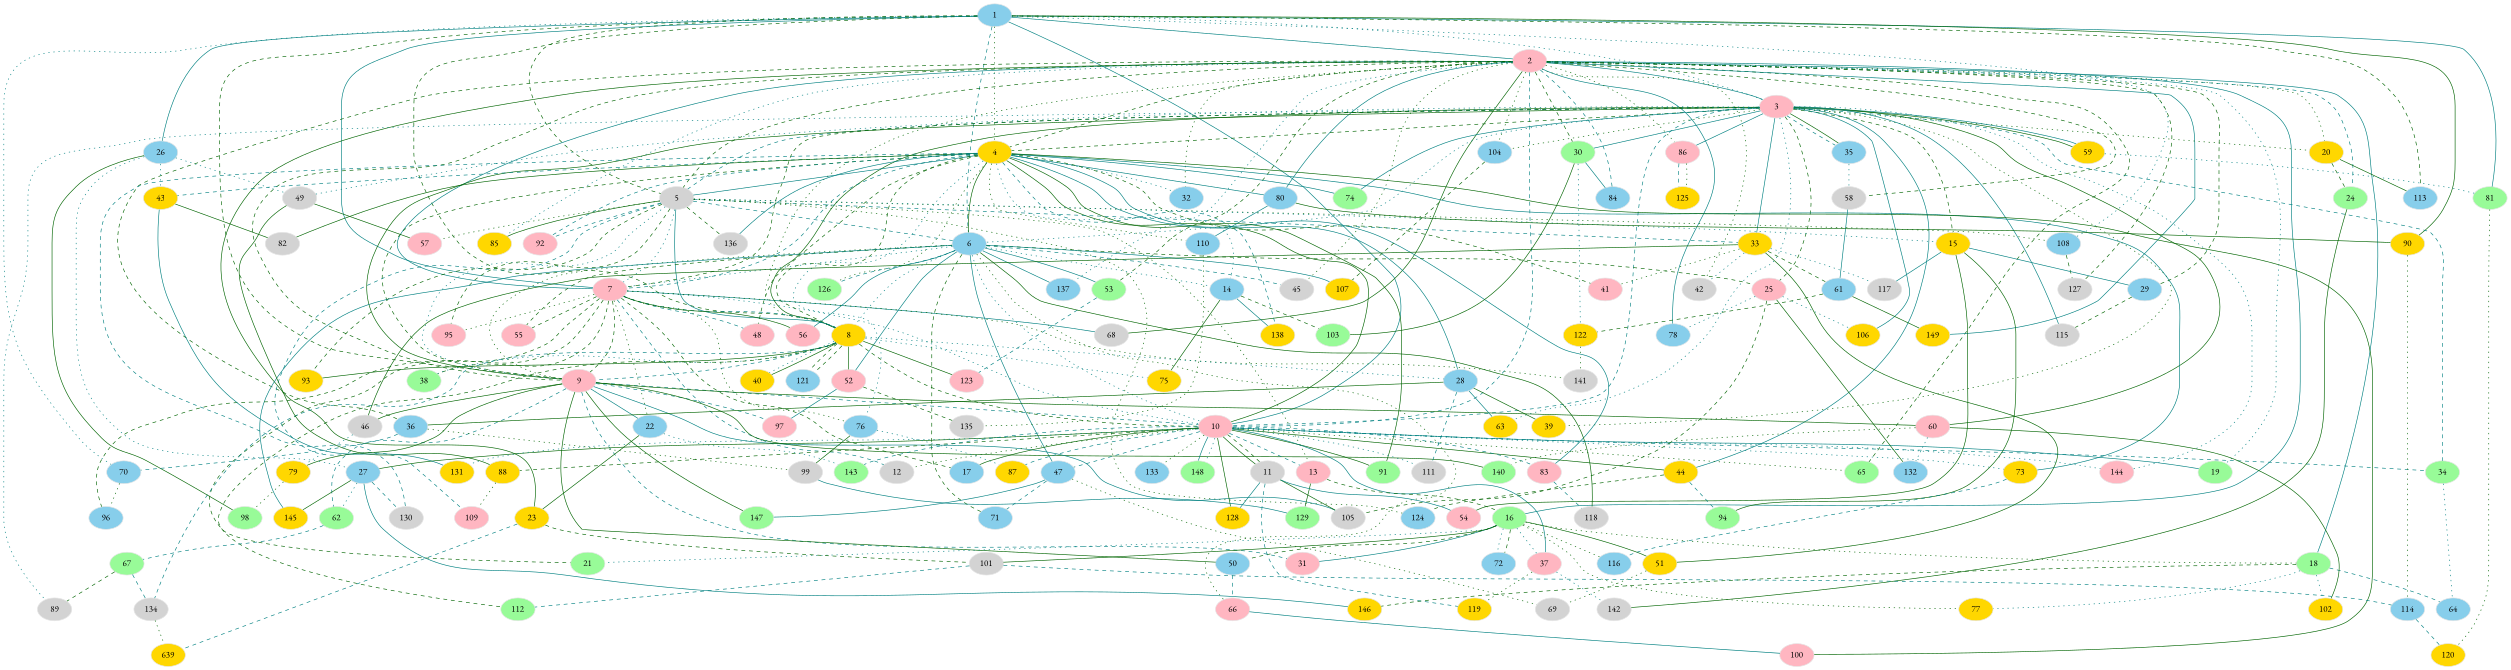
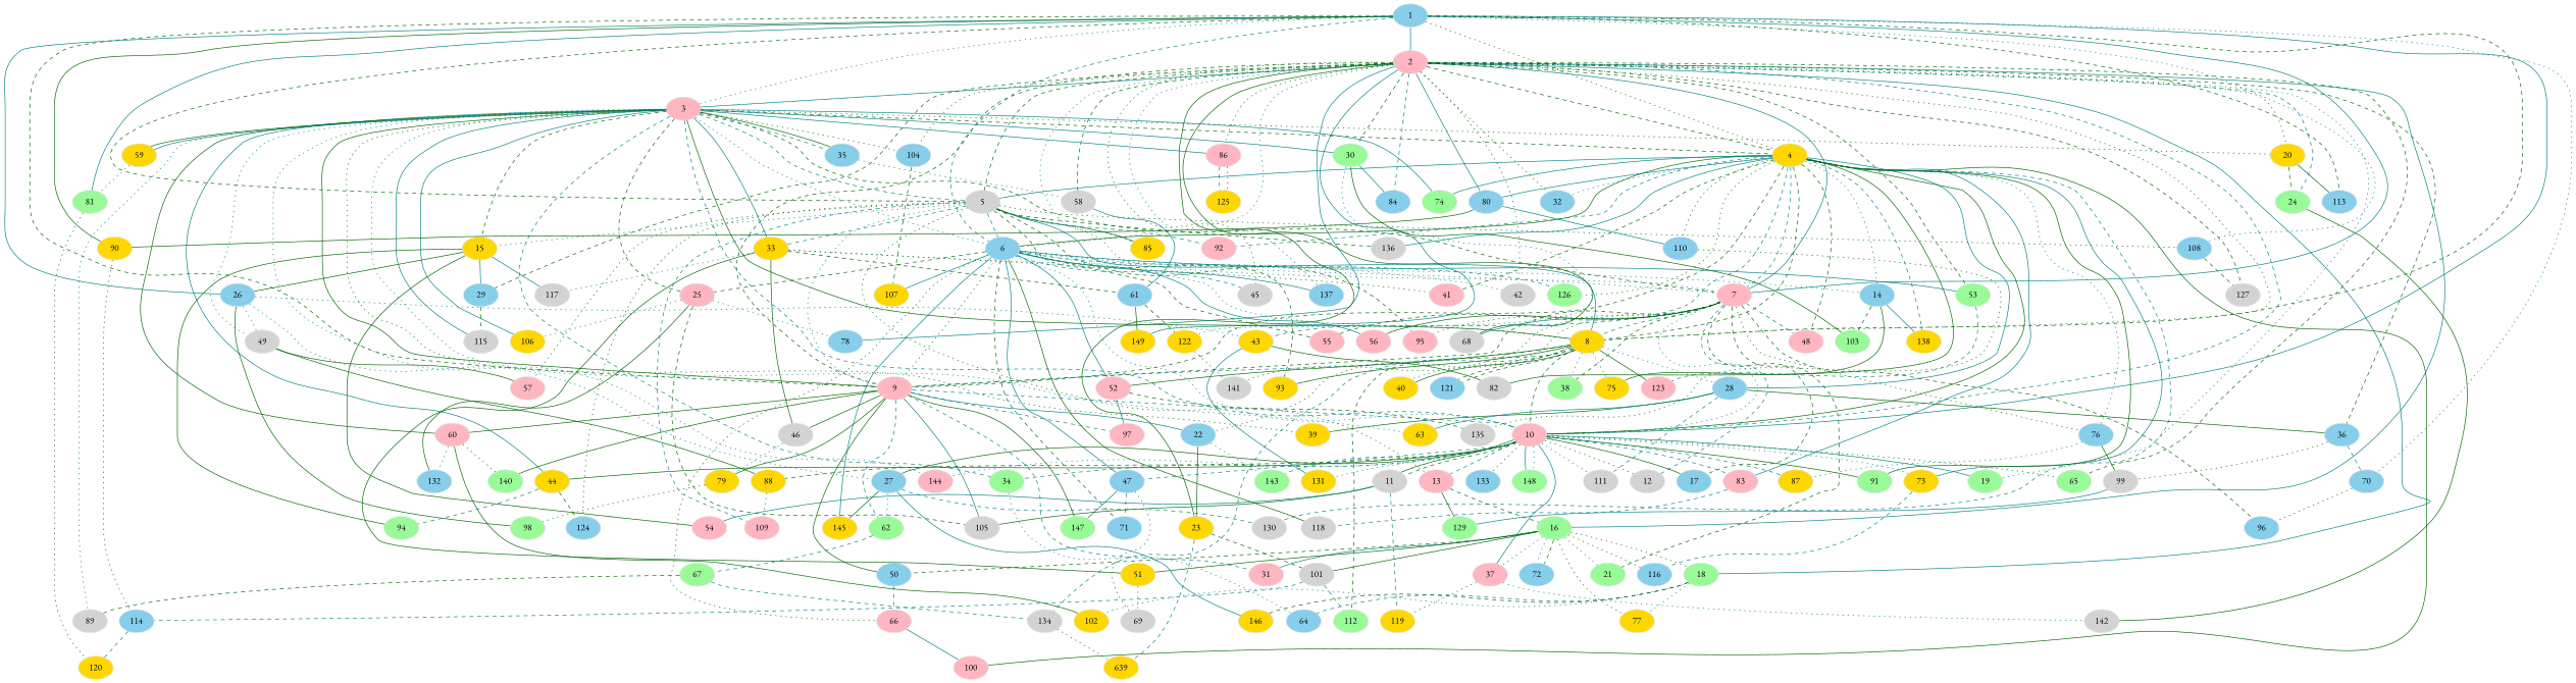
  graph {
    fontname="EB Garamond"
    node [color=gray90 fillcolor=gold fontname="EB Garamond" style=filled]
    edge [color=teal fontname="EB Garamond" style=solid]
    1 [fillcolor=skyblue]
    2 [fillcolor=lightpink]
    3 [fillcolor=lightpink]
    4
    5 [fillcolor=lightgrey]
    6 [fillcolor=skyblue]
    7 [fillcolor=lightpink]
    8
    9 [fillcolor=lightpink]
    10 [fillcolor=lightpink]
    26 [fillcolor=skyblue]
    70 [fillcolor=skyblue]
    81 [fillcolor=palegreen]
    90
    108 [fillcolor=skyblue]
    113 [fillcolor=skyblue]
    84 [fillcolor=skyblue]
    16 [fillcolor=palegreen]
    18 [fillcolor=palegreen]
    19 [fillcolor=palegreen]
    20
    23
    24 [fillcolor=palegreen]
    29 [fillcolor=skyblue]
    30 [fillcolor=palegreen]
    32 [fillcolor=skyblue]
    36 [fillcolor=skyblue]
    42 [fillcolor=lightgrey]
    45 [fillcolor=lightgrey]
    53 [fillcolor=palegreen]
    58 [fillcolor=lightgrey]
    65 [fillcolor=palegreen]
    68 [fillcolor=lightgrey]
    78 [fillcolor=skyblue]
    80 [fillcolor=skyblue]
    85
    86 [fillcolor=lightpink]
    104 [fillcolor=skyblue]
    127 [fillcolor=lightgrey]
    137 [fillcolor=skyblue]
    149
    15
    25 [fillcolor=lightpink]
    33
    34 [fillcolor=palegreen]
    35 [fillcolor=skyblue]
    39
    44
    49 [fillcolor=lightgrey]
    59
    60 [fillcolor=lightpink]
    63
    74 [fillcolor=palegreen]
    89 [fillcolor=lightgrey]
    106
    115 [fillcolor=lightgrey]
    144 [fillcolor=lightpink]
    14 [fillcolor=skyblue]
    28 [fillcolor=skyblue]
    41 [fillcolor=lightpink]
    43
    48 [fillcolor=lightpink]
    73
    76 [fillcolor=skyblue]
    82 [fillcolor=lightgrey]
    83 [fillcolor=lightpink]
    91 [fillcolor=palegreen]
    92 [fillcolor=lightpink]
    100 [fillcolor=lightpink]
    110 [fillcolor=skyblue]
    126 [fillcolor=palegreen]
    130 [fillcolor=lightgrey]
    136 [fillcolor=lightgrey]
    138
    13 [fillcolor=lightpink]
    57 [fillcolor=lightpink]
    93
    95 [fillcolor=lightpink]
    109 [fillcolor=lightpink]
    124 [fillcolor=skyblue]
    47 [fillcolor=skyblue]
    52 [fillcolor=lightpink]
    55 [fillcolor=lightpink]
    56 [fillcolor=lightpink]
    66 [fillcolor=lightpink]
    71 [fillcolor=skyblue]
    107
    118 [fillcolor=lightgrey]
    145
    12 [fillcolor=lightgrey]
    17 [fillcolor=skyblue]
    21 [fillcolor=palegreen]
    22 [fillcolor=skyblue]
    38 [fillcolor=palegreen]
    96 [fillcolor=skyblue]
    141 [fillcolor=lightgrey]
    40
    75
    112 [fillcolor=palegreen]
    121 [fillcolor=skyblue]
    123 [fillcolor=lightpink]
    134 [fillcolor=lightgrey]
    31 [fillcolor=lightpink]
    46 [fillcolor=lightgrey]
    50 [fillcolor=skyblue]
    62 [fillcolor=palegreen]
    79
    97 [fillcolor=lightpink]
    140 [fillcolor=palegreen]
    147 [fillcolor=palegreen]
    105 [fillcolor=lightgrey]
    133 [fillcolor=skyblue]
    11 [fillcolor=lightgrey]
    27 [fillcolor=skyblue]
    37 [fillcolor=lightpink]
    87
    88
    111 [fillcolor=lightgrey]
-   128
    131
    143 [fillcolor=palegreen]
    148 [fillcolor=palegreen]
    98 [fillcolor=palegreen]
    120
    114 [fillcolor=skyblue]
    51
    72 [fillcolor=skyblue]
    77
    101 [fillcolor=lightgrey]
    116 [fillcolor=skyblue]
    64 [fillcolor=skyblue]
    102
    146
    n134 [label=639]
    142 [fillcolor=lightgrey]
    103 [fillcolor=palegreen]
    122
    99 [fillcolor=lightgrey]
    61 [fillcolor=skyblue]
    125
    54 [fillcolor=lightpink]
    94 [fillcolor=palegreen]
    117 [fillcolor=lightgrey]
    132 [fillcolor=skyblue]
    135 [fillcolor=lightgrey]
    129 [fillcolor=palegreen]
    67 [fillcolor=palegreen]
    69 [fillcolor=lightgrey]
    119
    1 -- 2
    1 -- 3 [style=dotted]
    1 -- 4 [color=darkgreen style=dotted]
    1 -- 5 [color=darkgreen style=dashed]
    1 -- 6 [style=dashed]
    1 -- 7
    1 -- 8 [color=darkgreen style=dashed]
    1 -- 9 [color=darkgreen style=dashed]
    1 -- 10
    1 -- 26
    1 -- 70 [style=dotted]
    1 -- 81
    1 -- 90 [color=darkgreen]
    1 -- 108 [style=dotted]
    1 -- 113 [color=darkgreen style=dashed]
    2 -- 3
    2 -- 4 [color=darkgreen style=dashed]
    2 -- 5 [color=darkgreen style=dashed]
+   2 -- 6 [style=dotted]
    2 -- 7
    2 -- 8 [color=darkgreen style=dotted]
    2 -- 9 [color=darkgreen style=dashed]
    2 -- 10 [style=dashed]
    2 -- 84 [style=dashed]
    2 -- 16
    2 -- 18
    2 -- 19 [style=dotted]
    2 -- 20 [color=darkgreen style=dotted]
    2 -- 23 [color=darkgreen]
    2 -- 24 [style=dashed]
    2 -- 29 [color=darkgreen style=dashed]
    2 -- 30 [color=darkgreen style=dashed]
    2 -- 32 [color=darkgreen style=dotted]
    2 -- 36 [color=darkgreen style=dashed]
    2 -- 42 [color=darkgreen style=dotted]
    2 -- 45 [color=darkgreen style=dotted]
    2 -- 53 [color=darkgreen style=dashed]
    2 -- 58 [color=darkgreen style=dashed]
    2 -- 65 [color=darkgreen style=dashed]
    2 -- 68 [color=darkgreen]
    2 -- 78
    2 -- 80
    2 -- 85 [style=dotted]
    2 -- 86 [color=darkgreen style=dotted]
    2 -- 104 [color=darkgreen style=dotted]
    2 -- 127 [color=darkgreen style=dashed]
    2 -- 137 [style=dotted]
    2 -- 149
    3 -- 4 [color=darkgreen style=dashed]
    3 -- 5 [style=dashed]
    3 -- 6 [style=dotted]
    3 -- 7 [color=darkgreen style=dashed]
    3 -- 8 [color=darkgreen]
    3 -- 9 [color=darkgreen]
    3 -- 10 [style=dashed]
    3 -- 20 [color=darkgreen style=dotted]
    3 -- 30
    3 -- 86
    3 -- 104 [color=darkgreen style=dotted]
    3 -- 15 [color=darkgreen style=dashed]
    3 -- 25 [color=darkgreen style=dashed]
    3 -- 33
    3 -- 34 [style=dashed]
    3 -- 35 [style=dashed]
    3 -- 35 [color=darkgreen]
    3 -- 39 [color=darkgreen style=dotted]
    3 -- 44
    3 -- 49 [style=dotted]
    3 -- 59 [color=darkgreen]
    3 -- 59
    3 -- 60 [color=darkgreen]
    3 -- 63 [style=dotted]
    3 -- 74
    3 -- 89 [style=dotted]
    3 -- 106
    3 -- 115
    3 -- 144 [style=dotted]
    4 -- 5
    4 -- 6 [color=darkgreen]
    4 -- 7 [style=dashed]
    4 -- 8 [color=darkgreen style=dashed]
    4 -- 9 [color=darkgreen style=dashed]
    4 -- 10 [color=darkgreen]
    4 -- 32 [style=dotted]
    4 -- 80
    4 -- 74
    4 -- 14 [style=dotted]
    4 -- 28
    4 -- 41 [color=darkgreen style=dashed]
    4 -- 43 [style=dashed]
    4 -- 48 [color=darkgreen style=dashed]
    4 -- 73
    4 -- 76 [style=dotted]
    4 -- 82 [color=darkgreen]
    4 -- 83
    4 -- 91 [color=darkgreen]
    4 -- 92 [style=dashed]
    4 -- 100 [color=darkgreen]
    4 -- 110 [color=darkgreen style=dotted]
    4 -- 126 [color=darkgreen style=dotted]
    4 -- 130 [style=dashed]
    4 -- 136
    4 -- 138 [style=dashed]
    5 -- 6 [style=dashed]
    5 -- 7 [style=dotted]
    5 -- 8
    5 -- 9 [style=dotted]
    5 -- 108 [color=darkgreen style=dotted]
    5 -- 85 [color=darkgreen]
    5 -- 15 [style=dotted]
    5 -- 33 [style=dashed]
    5 -- 92 [style=dashed]
    5 -- 136 [color=darkgreen style=dashed]
    5 -- 13 [color=darkgreen style=dotted]
    5 -- 57 [color=darkgreen style=dotted]
    5 -- 93 [color=darkgreen style=dashed]
    5 -- 95 [color=darkgreen style=dashed]
    5 -- 109 [style=dashed]
    5 -- 124 [color=darkgreen style=dotted]
    6 -- 7 [style=dotted]
    6 -- 8 [style=dotted]
    6 -- 9 [color=darkgreen style=dotted]
    6 -- 10 [style=dotted]
    6 -- 45 [style=dashed]
    6 -- 53
    6 -- 137
    6 -- 25 [color=darkgreen style=dashed]
    6 -- 14 [style=dotted]
    6 -- 126 [style=dashed]
    6 -- 47
    6 -- 52
    6 -- 55 [color=darkgreen style=dashed]
    6 -- 56
    6 -- 66 [color=darkgreen style=dotted]
    6 -- 71 [color=darkgreen style=dashed]
    6 -- 107
    6 -- 118 [color=darkgreen]
    6 -- 145
    7 -- 8 [style=dashed]
    7 -- 9 [color=darkgreen style=dashed]
    7 -- 10 [style=dotted]
    7 -- 68
    7 -- 48 [style=dashed]
    7 -- 76 [color=darkgreen style=dotted]
    7 -- 95 [color=darkgreen style=dotted]
    7 -- 55 [color=darkgreen style=dashed]
    7 -- 56 [color=darkgreen]
    7 -- 12 [style=dashed]
    7 -- 17 [color=darkgreen style=dashed]
    7 -- 21 [color=darkgreen style=dashed]
    7 -- 22 [color=darkgreen style=dotted]
    7 -- 38 [color=darkgreen style=dashed]
    7 -- 96 [color=darkgreen style=dashed]
    7 -- 141 [color=darkgreen style=dotted]
    8 -- 9 [style=dashed]
    8 -- 10 [color=darkgreen style=dashed]
    8 -- 28 [style=dotted]
    8 -- 93 [color=darkgreen]
    8 -- 52 [color=darkgreen]
    8 -- 38 [style=dotted]
    8 -- 40 [style=dotted]
    8 -- 40 [color=darkgreen]
    8 -- 75 [style=dotted]
    8 -- 112 [color=darkgreen style=dashed]
    8 -- 121 [color=darkgreen style=dashed]
    8 -- 121 [color=darkgreen style=dashed]
    8 -- 123 [color=darkgreen]
    8 -- 134 [style=dashed]
    9 -- 10 [style=dashed]
    9 -- 60 [color=darkgreen]
    9 -- 22
    9 -- 31 [style=dashed]
    9 -- 46 [color=darkgreen]
    9 -- 50 [color=darkgreen]
    9 -- 62 [style=dashed]
    9 -- 79 [color=darkgreen]
    9 -- 97 [style=dashed]
    9 -- 140 [color=darkgreen]
    9 -- 147 [color=darkgreen]
    9 -- 105
    10 -- 19
    10 -- 65 [color=darkgreen style=dotted]
    10 -- 34 [style=dashed]
    10 -- 44 [color=darkgreen]
    10 -- 144 [style=dotted]
    10 -- 73 [style=dotted]
    10 -- 83 [style=dashed]
    10 -- 91 [color=darkgreen]
    10 -- 13 [style=dashed]
    10 -- 47 [style=dashed]
    10 -- 12 [color=darkgreen style=dotted]
    10 -- 17 [color=darkgreen]
    10 -- 133 [color=darkgreen style=dotted]
    10 -- 11 [color=darkgreen]
    10 -- 11 [color=darkgreen style=dashed]
    10 -- 27 [color=darkgreen]
    10 -- 37
    10 -- 87 [style=dashed]
    10 -- 88 [color=darkgreen style=dashed]
    10 -- 111 [style=dotted]
-   10 -- 128 [color=darkgreen]
    10 -- 131 [style=dotted]
    10 -- 143 [style=dashed]
    10 -- 148
    10 -- 148 [style=dotted]
    26 -- 49 [style=dotted]
    26 -- 43 [style=dotted]
    26 -- 27 [style=dotted]
    26 -- 98 [color=darkgreen]
    70 -- 96 [color=darkgreen style=dotted]
    81 -- 120 [color=darkgreen style=dotted]
    90 -- 114 [color=darkgreen style=dotted]
    108 -- 127 [color=darkgreen style=dashed]
    16 -- 18 [color=darkgreen style=dotted]
    16 -- 21 [style=dotted]
    16 -- 31
    16 -- 50 [color=darkgreen style=dashed]
    16 -- 37 [style=dotted]
    16 -- 51 [color=darkgreen]
    16 -- 72 [style=dotted]
    16 -- 72 [color=darkgreen style=dashed]
    16 -- 77 [color=darkgreen style=dotted]
    16 -- 101 [color=darkgreen]
    16 -- 116 [color=darkgreen style=dotted]
    18 -- 77 [style=dotted]
    18 -- 64 [style=dashed]
    18 -- 102 [style=dotted]
    18 -- 146 [color=darkgreen style=dashed]
    20 -- 113 [color=darkgreen]
    20 -- 24 [color=darkgreen style=dashed]
    23 -- 101 [color=darkgreen style=dashed]
    23 -- n134 [style=dashed]
    24 -- 142 [color=darkgreen]
    29 -- 115 [color=darkgreen style=dashed]
    30 -- 84
    30 -- 103 [color=darkgreen]
    30 -- 122 [style=dotted]
    36 -- 70 [style=dashed]
    36 -- 99 [color=darkgreen style=dotted]
    53 -- 123 [style=dashed]
    58 -- 61
    80 -- 90 [color=darkgreen]
    80 -- 110
    86 -- 125 [style=dashed]
    86 -- 125 [color=darkgreen style=dotted]
    104 -- 107 [color=darkgreen style=dashed]
+   15 -- 26 [color=darkgreen]
    15 -- 29
    15 -- 54 [color=darkgreen]
    15 -- 94 [color=darkgreen]
    15 -- 117
    25 -- 78 [style=dotted]
    25 -- 106 [style=dotted]
    25 -- 105 [color=darkgreen style=dashed]
    25 -- 132 [color=darkgreen]
    33 -- 42 [style=dotted]
    33 -- 41 [color=darkgreen style=dotted]
    33 -- 46 [color=darkgreen]
    33 -- 51 [color=darkgreen]
    33 -- 61 [color=darkgreen style=dashed]
    33 -- 117 [style=dotted]
    34 -- 64 [style=dotted]
    35 -- 58 [style=dotted]
    44 -- 124 [color=darkgreen style=dashed]
    44 -- 94 [style=dashed]
    49 -- 57 [color=darkgreen]
    49 -- 88 [color=darkgreen]
    59 -- 81 [style=dotted]
    60 -- 140 [color=darkgreen style=dotted]
    60 -- 102 [color=darkgreen]
    60 -- 132 [style=dotted]
    14 -- 138
    14 -- 75 [color=darkgreen]
    14 -- 103 [color=darkgreen style=dashed]
    28 -- 36 [color=darkgreen]
    28 -- 39 [color=darkgreen]
    28 -- 63
    28 -- 111 [style=dashed]
    43 -- 82 [color=darkgreen]
    43 -- 131
    73 -- 116 [style=dashed]
    76 -- 87 [style=dotted]
    76 -- 99 [color=darkgreen]
    83 -- 118 [style=dashed]
    110 -- 135 [color=darkgreen style=dotted]
    13 -- 16 [color=darkgreen style=dashed]
    13 -- 129 [color=darkgreen]
    47 -- 71 [style=dashed]
    47 -- 147
    47 -- 69 [color=darkgreen style=dotted]
    52 -- 97
    52 -- 135 [color=darkgreen style=dashed]
    66 -- 100
    22 -- 23 [color=darkgreen]
    22 -- 143 [style=dotted]
    134 -- n134 [color=darkgreen style=dotted]
    46 -- 79 [style=dotted]
    50 -- 66 [style=dashed]
    62 -- 67 [style=dashed]
    79 -- 98 [color=darkgreen style=dotted]
    11 -- 105 [color=darkgreen]
-   11 -- 128
    11 -- 54
    11 -- 119 [style=dashed]
    27 -- 130 [style=dashed]
    27 -- 145 [color=darkgreen]
    27 -- 62 [style=dotted]
    27 -- 146
    37 -- 142 [style=dotted]
    37 -- 119 [color=darkgreen style=dotted]
    88 -- 109 [color=darkgreen style=dotted]
    114 -- 120 [style=dashed]
    51 -- 69 [color=darkgreen style=dotted]
    101 -- 112 [style=dashed]
    101 -- 114 [style=dashed]
    122 -- 141 [color=darkgreen style=dotted]
    99 -- 129
    61 -- 149 [color=darkgreen]
    61 -- 122 [color=darkgreen style=dashed]
    67 -- 89 [color=darkgreen style=dashed]
    67 -- 134 [style=dashed]
  }
